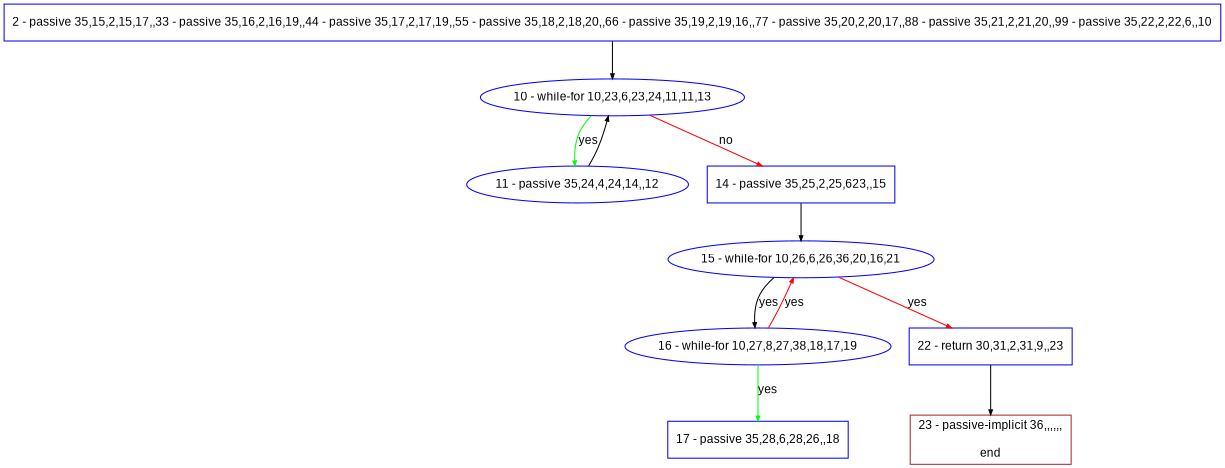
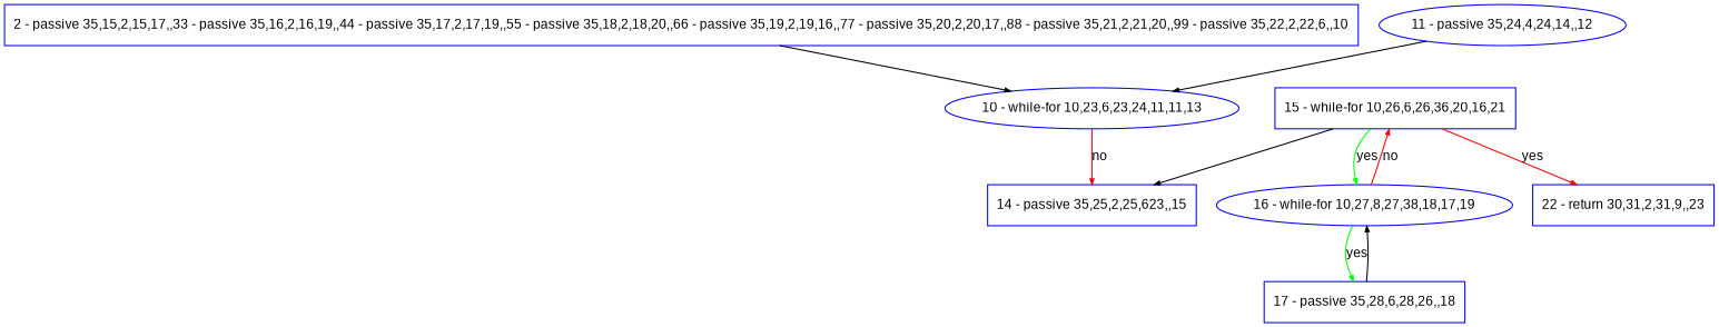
  digraph {
    bgcolor=white
    compound=true
    fillcolor="#FFFFCC"
    fontname="Liberation Sans"
    fontsize=12
    pack=true
    packmode=clust
    style="rounded,filled"
    node [color="#0000ff" compound=true fillcolor="#ffffff" fixedsize=false fontname="Liberation Sans" fontsize=12 node_initialized=no shape=box style=filled]
    edge [arrowhead=normal arrowsize=0.5 arrowtail=none color="#000000" compound=true dir=forward fontcolor=black fontname="Liberation Sans" fontsize=12]
    n1 [label="2 - passive 35,15,2,15,17,,33 - passive 35,16,2,16,19,,44 - passive 35,17,2,17,19,,55 - passive 35,18,2,18,20,,66 - passive 35,19,2,19,16,,77 - passive 35,20,2,20,17,,88 - passive 35,21,2,21,20,,99 - passive 35,22,2,22,6,,10"]
    n2 [label="10 - while-for 10,23,6,23,24,11,11,13" shape=oval]
    n3 [label="11 - passive 35,24,4,24,14,,12" shape=ellipse]
    n4 [label="14 - passive 35,25,2,25,623,,15"]
-   n5 [label="15 - while-for 10,26,6,26,36,20,16,21" shape=oval]
+   n5 [label="15 - while-for 10,26,6,26,36,20,16,21"]
    n6 [label="16 - while-for 10,27,8,27,38,18,17,19" shape=oval]
    n7 [label="22 - return 30,31,2,31,9,,23"]
    n8 [label="17 - passive 35,28,6,28,26,,18"]
-   n9 [color="#a52a2a" label="23 - passive-implicit 36,,,,,,\n\nend"]
    n1 -> n2
-   n2 -> n3 [color="#00ff00" label=yes]
    n2 -> n4 [color="#ff0000" label=no]
    n3 -> n2
-   n4 -> n5
-   n5 -> n6 [label=yes]
+   n5 -> n4
+   n5 -> n6 [color="#00ff00" label=yes]
    n5 -> n7 [color="#ff0000" label=yes]
-   n6 -> n5 [color="#ff0000" label=yes]
+   n6 -> n5 [color="#ff0000" label=no]
    n6 -> n8 [color="#00ff00" label=yes]
-   n7 -> n9
+   n8 -> n6
  }
